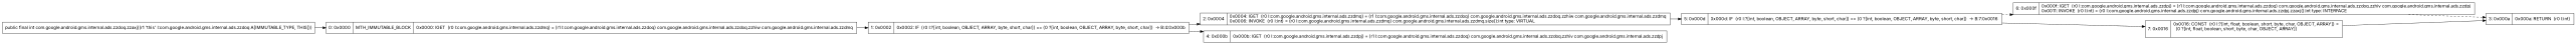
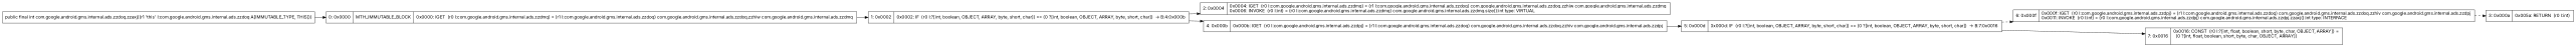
  digraph {
    fontname=Inter
    rankdir=LR
    node [fontname=Inter shape=record]
    edge [fontname=Inter]
    n1 [label="{0\:\ 0x0000|MTH_IMMUTABLE_BLOCK\l|0x0000: IGET  (r0 I:com.google.android.gms.internal.ads.zzdmq) = (r1 I:com.google.android.gms.internal.ads.zzdoq) com.google.android.gms.internal.ads.zzdoq.zzhiw com.google.android.gms.internal.ads.zzdmq \l}"]
    n2 [label="{1\:\ 0x0002|0x0002: IF  (r0 I:?[int, boolean, OBJECT, ARRAY, byte, short, char]) == (0 ?[int, boolean, OBJECT, ARRAY, byte, short, char])  \-\> B:4:0x000b \l}"]
    n3 [label="{2\:\ 0x0004|0x0004: IGET  (r0 I:com.google.android.gms.internal.ads.zzdmq) = (r1 I:com.google.android.gms.internal.ads.zzdoq) com.google.android.gms.internal.ads.zzdoq.zzhiw com.google.android.gms.internal.ads.zzdmq \l0x0006: INVOKE  (r0 I:int) = (r0 I:com.google.android.gms.internal.ads.zzdmq) com.google.android.gms.internal.ads.zzdmq.size():int type: VIRTUAL \l}"]
    n4 [label="{4\:\ 0x000b|0x000b: IGET  (r0 I:com.google.android.gms.internal.ads.zzdpj) = (r1 I:com.google.android.gms.internal.ads.zzdoq) com.google.android.gms.internal.ads.zzdoq.zzhiv com.google.android.gms.internal.ads.zzdpj \l}"]
    n5 [label="{5\:\ 0x000d|0x000d: IF  (r0 I:?[int, boolean, OBJECT, ARRAY, byte, short, char]) == (0 ?[int, boolean, OBJECT, ARRAY, byte, short, char])  \-\> B:7:0x0016 \l}"]
-   n6 [label="{3\:\ 0x000a|0x000a: RETURN  (r0 I:int) \l}"]
+   n6 [label="{3\:\ 0x000a|0x005a: RETURN  (r0 I:int) \l}"]
    n7 [label="{6\:\ 0x000f|0x000f: IGET  (r0 I:com.google.android.gms.internal.ads.zzdpj) = (r1 I:com.google.android.gms.internal.ads.zzdoq) com.google.android.gms.internal.ads.zzdoq.zzhiv com.google.android.gms.internal.ads.zzdpj \l0x0011: INVOKE  (r0 I:int) = (r0 I:com.google.android.gms.internal.ads.zzdpj) com.google.android.gms.internal.ads.zzdpj.zzaxj():int type: INTERFACE \l}"]
    n8 [label="{7\:\ 0x0016|0x0016: CONST  (r0 I:?[int, float, boolean, short, byte, char, OBJECT, ARRAY]) = \l  (0 ?[int, float, boolean, short, byte, char, OBJECT, ARRAY])\l \l}"]
    n9 [label="{public final int com.google.android.gms.internal.ads.zzdoq.zzaxj((r1 'this' I:com.google.android.gms.internal.ads.zzdoq A[IMMUTABLE_TYPE, THIS])) }"]
    n1 -> n2
    n2 -> n3 [style=solid]
    n2 -> n4
-   n3 -> n5
+   n4 -> n5
    n5 -> n7 [style=dashed]
    n5 -> n8
    n7 -> n6 [style=dashed]
-   n8 -> n6
    n9 -> n1
  }
